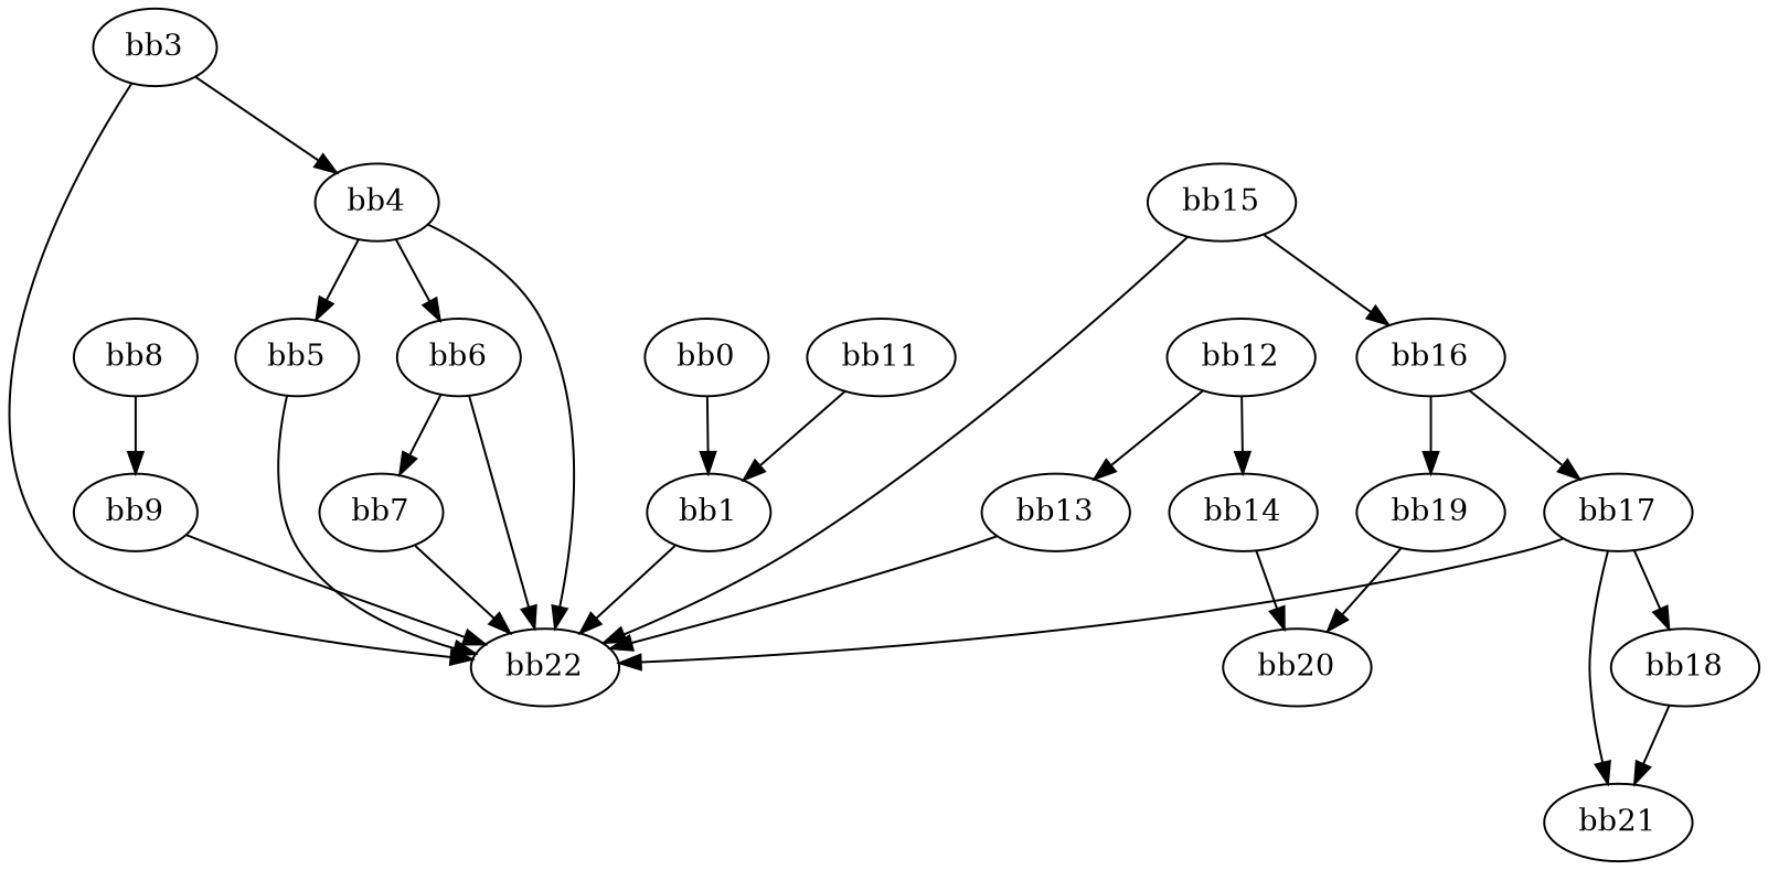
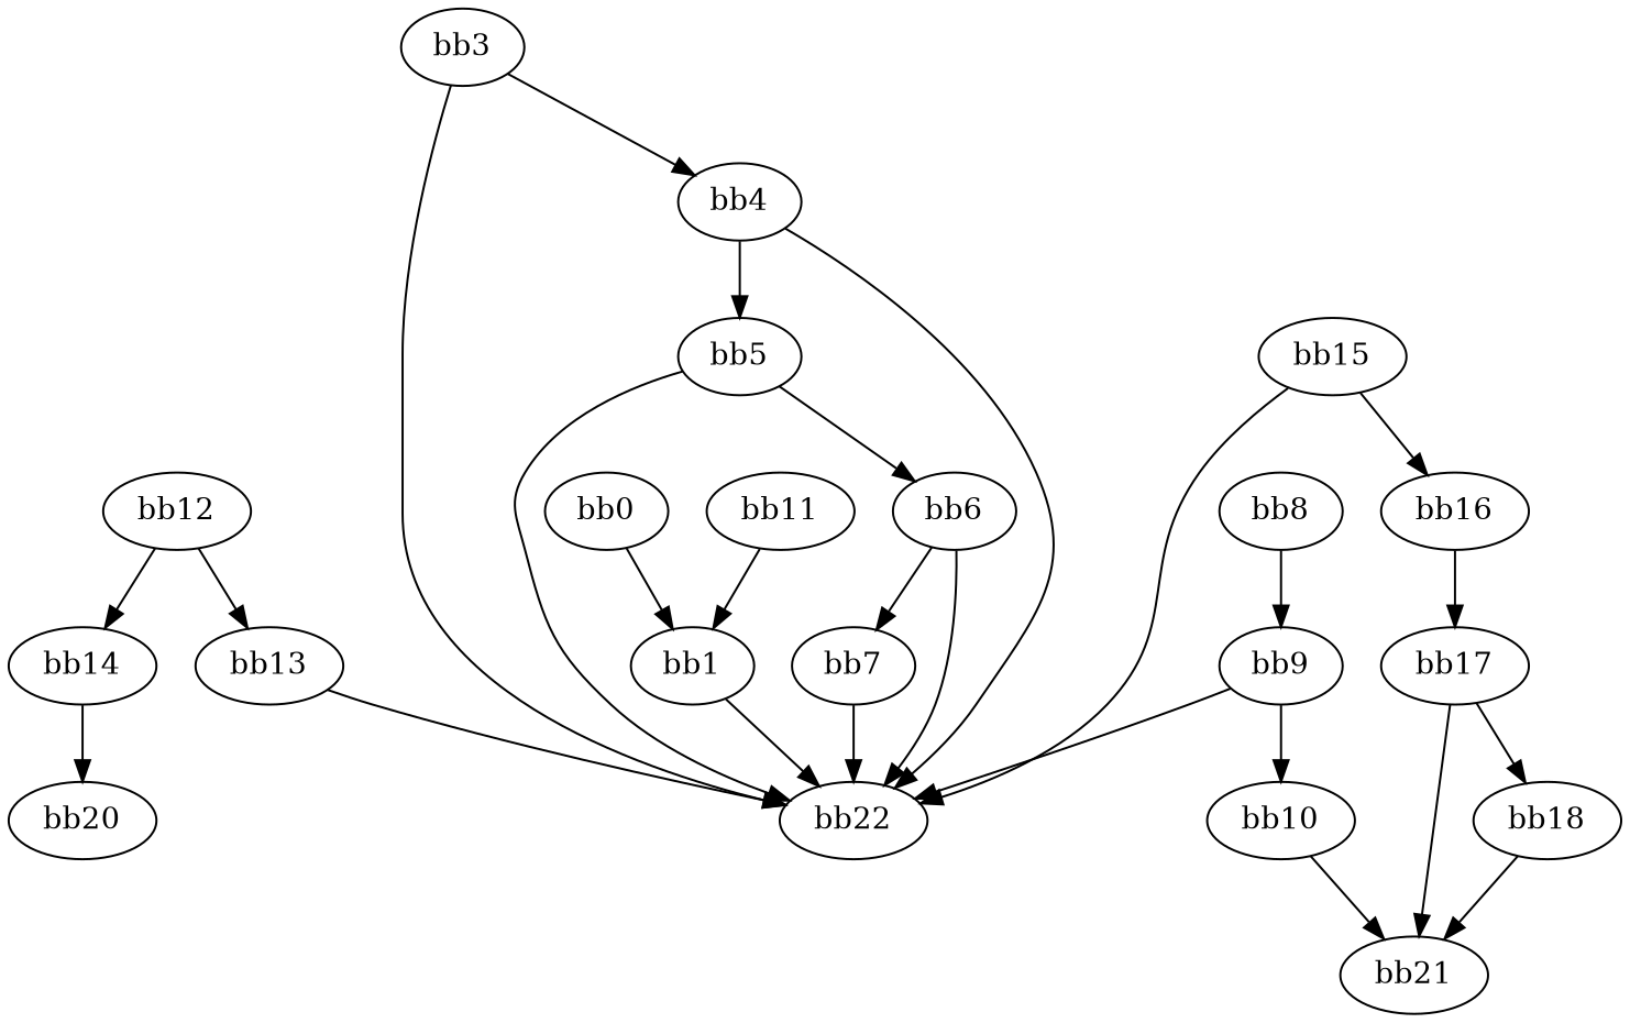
  digraph {
    n1 [label="bb0\l"]
    n2 [label="bb1\l"]
    n3 [label="bb22\l"]
    n4 [label="bb3\l"]
    n5 [label="bb4\l"]
    n6 [label="bb12\l"]
    n7 [label="bb13\l"]
    n8 [label="bb14\l"]
    n9 [label="bb5\l"]
    n10 [label="bb6\l"]
    n11 [label="bb7\l"]
    n12 [label="bb8\l"]
    n13 [label="bb9\l"]
+   n14 [label="bb10\l"]
    n15 [label="bb11\l"]
    n16 [label="bb21\l"]
    n17 [label="bb20\l"]
    n18 [label="bb15\l"]
    n19 [label="bb16\l"]
    n20 [label="bb17\l"]
-   n21 [label="bb19\l"]
    n22 [label="bb18\l"]
    n1 -> n2
    n2 -> n3
    n4 -> n3
    n4 -> n5
    n5 -> n3
    n5 -> n9
    n6 -> n7
    n6 -> n8
    n7 -> n3
    n8 -> n17
    n9 -> n3
-   n5 -> n10
+   n9 -> n10
    n10 -> n3
    n10 -> n11
    n11 -> n3
    n12 -> n13
    n13 -> n3
+   n13 -> n14
+   n14 -> n16
    n15 -> n2
    n18 -> n3
    n18 -> n19
    n19 -> n20
-   n19 -> n21
-   n20 -> n3
    n20 -> n16
    n20 -> n22
-   n21 -> n17
    n22 -> n16
  }
